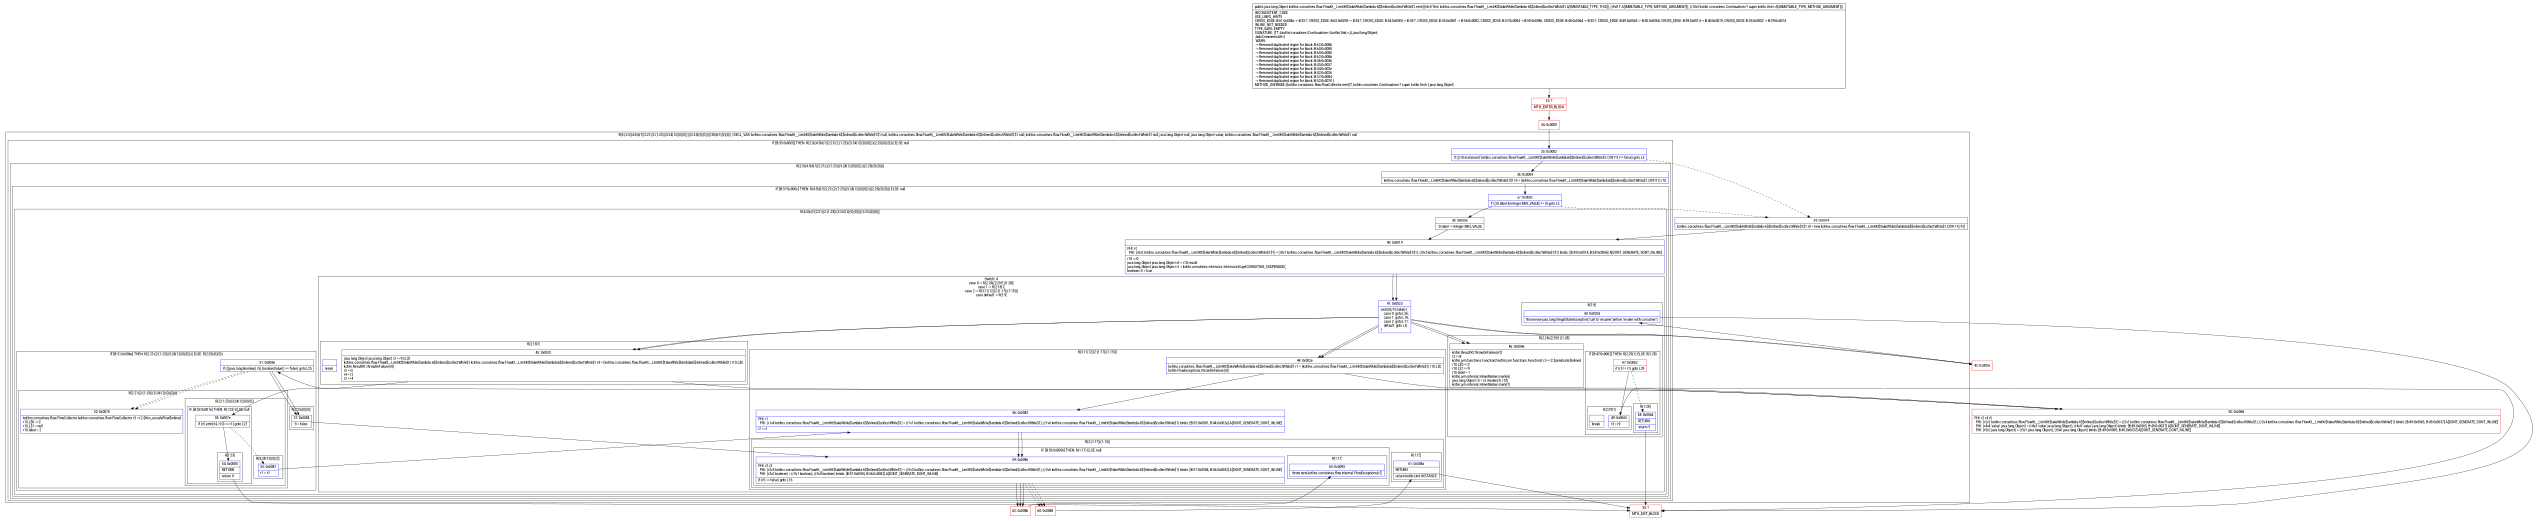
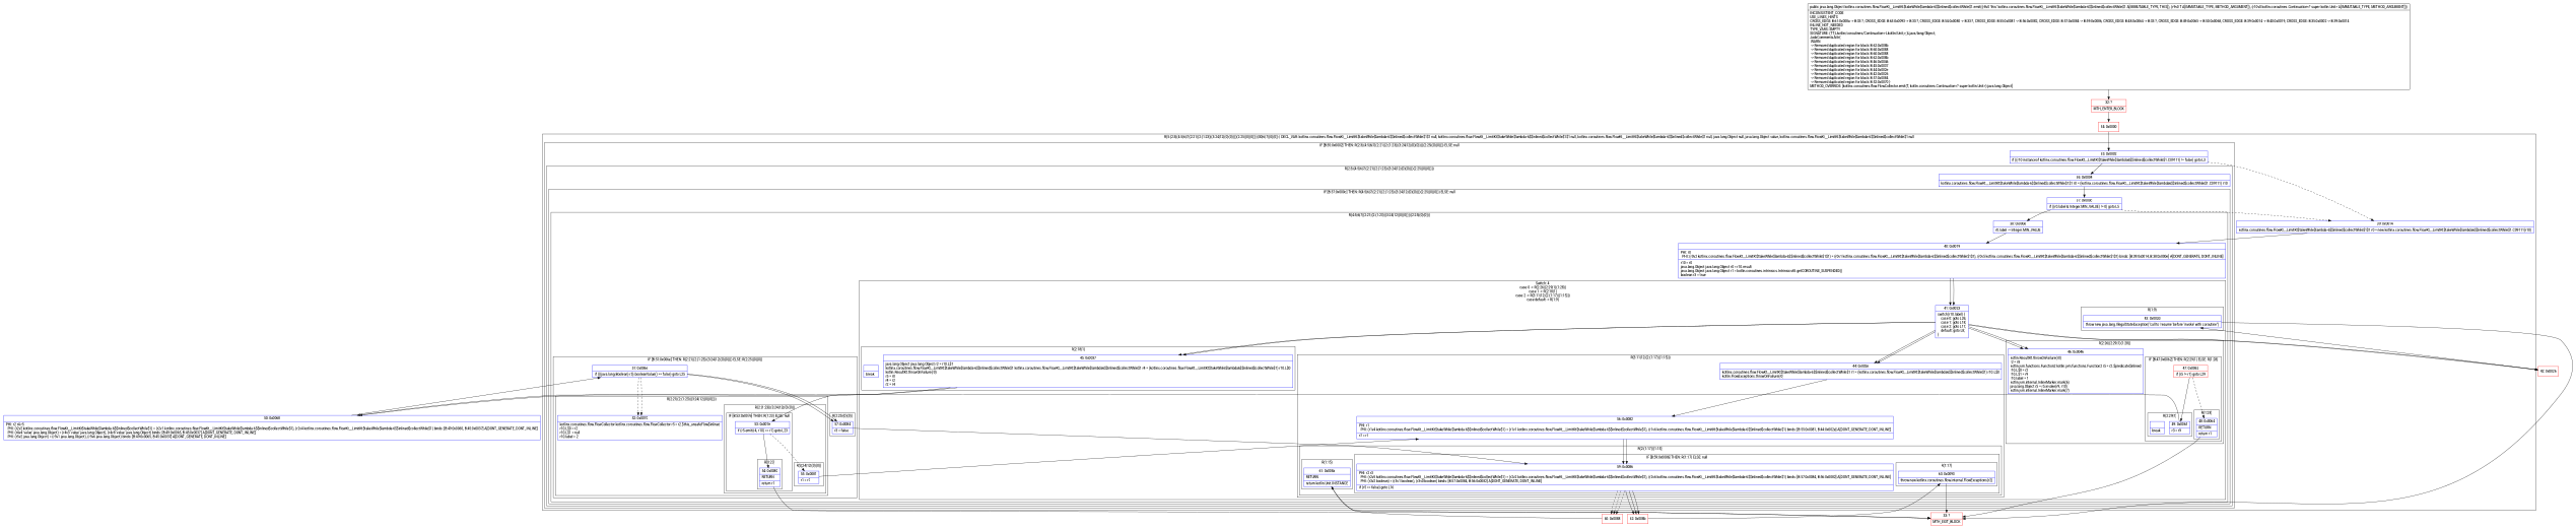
  digraph {
    fontname="Roboto Condensed"
    node [color=blue fontname="Roboto Condensed" shape=record]
    edge [fontname="Roboto Condensed"]
    n1 [label="{49\:\ 0x0065|r3 = r9\l}"]
    n2 [label="{|break\l}"]
    n3 [label="{48\:\ 0x0064|RETURN\l|return r1\l}"]
    n4 [color=red label="{47\:\ 0x0062|if (r5 != r1) goto L29\l}"]
    n5 [label="{46\:\ 0x0046|kotlin.ResultKt.throwOnFailure(r0)\lr2 = r8\lkotlin.jvm.functions.Function2 kotlin.jvm.functions.Function2 r5 = r2.$predicate$inlined\lr10.L$0 = r2\lr10.L$1 = r9\lr10.label = 1\lkotlin.jvm.internal.InlineMarker.mark(6)\ljava.lang.Object r5 = r5.invoke(r9, r10)\lkotlin.jvm.internal.InlineMarker.mark(7)\l}"]
    n6 [label="{45\:\ 0x0037|java.lang.Object java.lang.Object r2 = r10.L$1\lkotlinx.coroutines.flow.FlowKt__LimitKt$takeWhile$lambda\-6$$inlined$collectWhile$1 kotlinx.coroutines.flow.FlowKt__LimitKt$takeWhile$lambda6$$inlined$collectWhile$1 r4 = (kotlinx.coroutines.flow.FlowKt__LimitKt$takeWhile$lambda6$$inlined$collectWhile$1) r10.L$0\lkotlin.ResultKt.throwOnFailure(r0)\lr5 = r0\lr4 = r2\lr2 = r4\l}"]
    n7 [label="{|break\l}"]
    n8 [label="{63\:\ 0x0093|throw new kotlinx.coroutines.flow.internal.FlowExceptions(r2)\l}"]
    n9 [label="{59\:\ 0x0086|PHI: r2 r3 \l  PHI: (r2v5 kotlinx.coroutines.flow.FlowKt__LimitKt$takeWhile$lambda\-6$$inlined$collectWhile$1) = (r2v2 kotlinx.coroutines.flow.FlowKt__LimitKt$takeWhile$lambda\-6$$inlined$collectWhile$1), (r2v6 kotlinx.coroutines.flow.FlowKt__LimitKt$takeWhile$lambda\-6$$inlined$collectWhile$1) binds: [B:57:0x0084, B:56:0x0082] A[DONT_GENERATE, DONT_INLINE]\l  PHI: (r3v2 boolean) = (r3v1 boolean), (r3v0 boolean) binds: [B:57:0x0084, B:56:0x0082] A[DONT_GENERATE, DONT_INLINE]\l|if (r5 == false) goto L16\l}"]
    n10 [label="{61\:\ 0x008a|RETURN\l|return kotlin.Unit.INSTANCE\l}"]
    n11 [label="{44\:\ 0x002e|kotlinx.coroutines.flow.FlowKt__LimitKt$takeWhile$lambda\-6$$inlined$collectWhile$1 r1 = (kotlinx.coroutines.flow.FlowKt__LimitKt$takeWhile$lambda6$$inlined$collectWhile$1) r10.L$0\lkotlin.FlowExceptions.throwOnFailure(r0)\l}"]
    n12 [label="{56\:\ 0x0082|PHI: r1 \l  PHI: (r1v4 kotlinx.coroutines.flow.FlowKt__LimitKt$takeWhile$lambda\-6$$inlined$collectWhile$1) = (r1v1 kotlinx.coroutines.flow.FlowKt__LimitKt$takeWhile$lambda\-6$$inlined$collectWhile$1), (r1v6 kotlinx.coroutines.flow.FlowKt__LimitKt$takeWhile$lambda\-6$$inlined$collectWhile$1) binds: [B:55:0x0081, B:44:0x002e] A[DONT_GENERATE, DONT_INLINE]\l|r2 = r1\l}"]
    n13 [label="{43\:\ 0x002d|throw new java.lang.IllegalStateException(\"call to 'resume' before 'invoke' with coroutine\")\l}"]
    n14 [label="{41\:\ 0x0023|switch(r10.label) \{\l    case 0: goto L26;\l    case 1: goto L18;\l    case 2: goto L11;\l    default: goto L8;\l\}\l}"]
    n15 [label="{54\:\ 0x0080|RETURN\l|return r1\l}"]
    n16 [label="{53\:\ 0x007e|if (r5.emit(r4, r10) == r1) goto L23\l}"]
    n17 [label="{55\:\ 0x0081|r1 = r2\l}"]
    n18 [label="{52\:\ 0x0070|kotlinx.coroutines.flow.FlowCollector kotlinx.coroutines.flow.FlowCollector r5 = r2.$this_unsafeFlow$inlined\lr10.L$0 = r2\lr10.L$1 = null\lr10.label = 2\l}"]
    n19 [label="{57\:\ 0x0084|r3 = false\l}"]
    n20 [label="{51\:\ 0x006e|if (((java.lang.Boolean) r5).booleanValue() == false) goto L25\l}"]
    n21 [label="{38\:\ 0x000e|r0.label \-= Integer.MIN_VALUE\l}"]
    n22 [label="{40\:\ 0x0019|PHI: r0 \l  PHI: (r0v2 kotlinx.coroutines.flow.FlowKt__LimitKt$takeWhile$lambda\-6$$inlined$collectWhile$1$1) = (r0v1 kotlinx.coroutines.flow.FlowKt__LimitKt$takeWhile$lambda\-6$$inlined$collectWhile$1$1), (r0v5 kotlinx.coroutines.flow.FlowKt__LimitKt$takeWhile$lambda\-6$$inlined$collectWhile$1$1) binds: [B:39:0x0014, B:38:0x000e] A[DONT_GENERATE, DONT_INLINE]\l|r10 = r0\ljava.lang.Object java.lang.Object r0 = r10.result\ljava.lang.Object java.lang.Object r1 = kotlin.coroutines.intrinsics.IntrinsicsKt.getCOROUTINE_SUSPENDED()\lboolean r3 = true\l}"]
    n23 [label="{37\:\ 0x000c|if ((r0.label & Integer.MIN_VALUE) != 0) goto L5\l}"]
    n24 [label="{36\:\ 0x0004|kotlinx.coroutines.flow.FlowKt__LimitKt$takeWhile$lambda\-6$$inlined$collectWhile$1$1 r0 = (kotlinx.coroutines.flow.FlowKt__LimitKt$takeWhile$lambda6$$inlined$collectWhile$1.C09111) r10\l}"]
    n25 [label="{35\:\ 0x0002|if ((r10 instanceof kotlinx.coroutines.flow.FlowKt__LimitKt$takeWhile$lambda6$$inlined$collectWhile$1.C09111) != false) goto L3\l}"]
    n26 [label="{39\:\ 0x0014|kotlinx.coroutines.flow.FlowKt__LimitKt$takeWhile$lambda\-6$$inlined$collectWhile$1$1 r0 = new kotlinx.coroutines.flow.FlowKt__LimitKt$takeWhile$lambda6$$inlined$collectWhile$1.C09111(r10)\l}"]
-   n27 [color=red label="{50\:\ 0x0068|PHI: r2 r4 r5 \l  PHI: (r2v2 kotlinx.coroutines.flow.FlowKt__LimitKt$takeWhile$lambda\-6$$inlined$collectWhile$1) = (r2v1 kotlinx.coroutines.flow.FlowKt__LimitKt$takeWhile$lambda\-6$$inlined$collectWhile$1), (r2v4 kotlinx.coroutines.flow.FlowKt__LimitKt$takeWhile$lambda\-6$$inlined$collectWhile$1) binds: [B:49:0x0065, B:45:0x0037] A[DONT_GENERATE, DONT_INLINE]\l  PHI: (r4v4 'value' java.lang.Object) = (r4v3 'value' java.lang.Object), (r4v8 'value' java.lang.Object) binds: [B:49:0x0065, B:45:0x0037] A[DONT_GENERATE, DONT_INLINE]\l  PHI: (r5v2 java.lang.Object) = (r5v1 java.lang.Object), (r5v6 java.lang.Object) binds: [B:49:0x0065, B:45:0x0037] A[DONT_GENERATE, DONT_INLINE]\l}"]
+   n27 [label="{50\:\ 0x0068|PHI: r2 r4 r5 \l  PHI: (r2v2 kotlinx.coroutines.flow.FlowKt__LimitKt$takeWhile$lambda\-6$$inlined$collectWhile$1) = (r2v1 kotlinx.coroutines.flow.FlowKt__LimitKt$takeWhile$lambda\-6$$inlined$collectWhile$1), (r2v4 kotlinx.coroutines.flow.FlowKt__LimitKt$takeWhile$lambda\-6$$inlined$collectWhile$1) binds: [B:49:0x0065, B:45:0x0037] A[DONT_GENERATE, DONT_INLINE]\l  PHI: (r4v4 'value' java.lang.Object) = (r4v3 'value' java.lang.Object), (r4v8 'value' java.lang.Object) binds: [B:49:0x0065, B:45:0x0037] A[DONT_GENERATE, DONT_INLINE]\l  PHI: (r5v2 java.lang.Object) = (r5v1 java.lang.Object), (r5v6 java.lang.Object) binds: [B:49:0x0065, B:45:0x0037] A[DONT_GENERATE, DONT_INLINE]\l}"]
    n28 [color=red label="{33\:\ ?|MTH_EXIT_BLOCK\l}"]
    n29 [color=red label="{60\:\ 0x0088}"]
    n30 [color=red label="{62\:\ 0x008b}"]
    n31 [color=red label="{42\:\ 0x0026}"]
    n32 [color=red label="{32\:\ ?|MTH_ENTER_BLOCK\l}"]
    n33 [color=red label="{34\:\ 0x0000}"]
    n34 [label="{public java.lang.Object kotlinx.coroutines.flow.FlowKt__LimitKt$takeWhile$lambda\-6$$inlined$collectWhile$1.emit((r8v0 'this' kotlinx.coroutines.flow.FlowKt__LimitKt$takeWhile$lambda\-6$$inlined$collectWhile$1 A[IMMUTABLE_TYPE, THIS]), (r9v0 T A[IMMUTABLE_TYPE, METHOD_ARGUMENT]), (r10v0 kotlin.coroutines.Continuation\<? super kotlin.Unit\> A[IMMUTABLE_TYPE, METHOD_ARGUMENT]))  | INCONSISTENT_CODE\lUSE_LINES_HINTS\lCROSS_EDGE: B:61:0x008a \-\> B:33:?, CROSS_EDGE: B:63:0x0093 \-\> B:33:?, CROSS_EDGE: B:54:0x0080 \-\> B:33:?, CROSS_EDGE: B:55:0x0081 \-\> B:56:0x0082, CROSS_EDGE: B:57:0x0084 \-\> B:59:0x0086, CROSS_EDGE: B:48:0x0064 \-\> B:33:?, CROSS_EDGE: B:49:0x0065 \-\> B:50:0x0068, CROSS_EDGE: B:39:0x0014 \-\> B:40:0x0019, CROSS_EDGE: B:35:0x0002 \-\> B:39:0x0014\lINLINE_NOT_NEEDED\lTYPE_VARS: EMPTY\lSIGNATURE: (TT;Lkotlin\/coroutines\/Continuation\<\-Lkotlin\/Unit;\>;)Ljava\/lang\/Object;\lJadxCommentsAttr\{\l WARN: \l \-\> Removed duplicated region for block: B:62:0x008b \l \-\> Removed duplicated region for block: B:60:0x0088 \l \-\> Removed duplicated region for block: B:60:0x0088 \l \-\> Removed duplicated region for block: B:62:0x008b \l \-\> Removed duplicated region for block: B:46:0x0046 \l \-\> Removed duplicated region for block: B:45:0x0037 \l \-\> Removed duplicated region for block: B:44:0x002e \l \-\> Removed duplicated region for block: B:42:0x0026 \l \-\> Removed duplicated region for block: B:57:0x0084 \l \-\> Removed duplicated region for block: B:52:0x0070 \}\lMETHOD_OVERRIDE: [kotlinx.coroutines.flow.FlowCollector.emit(T, kotlin.coroutines.Continuation\<? super kotlin.Unit\>):java.lang.Object]\l}" color=""]
    subgraph cluster_1 {
      label="R(5:(2:3|(4:5|6|7|(2:21|(2:(1:23)|(3:24|12|(0)(0))))(2:25|(0)(0))))|30|6|7|(0)(0)) | DECL_VAR: kotlinx.coroutines.flow.FlowKt__LimitKt$takeWhile$lambda\-6$$inlined$collectWhile$1$1 null, kotlinx.coroutines.flow.FlowKt__LimitKt$takeWhile$lambda\-6$$inlined$collectWhile$1$1 null, kotlinx.coroutines.flow.FlowKt__LimitKt$takeWhile$lambda\-6$$inlined$collectWhile$1 null, java.lang.Object null, java.lang.Object value, kotlinx.coroutines.flow.FlowKt__LimitKt$takeWhile$lambda\-6$$inlined$collectWhile$1 null\l"
      n26
      subgraph cluster_2 {
        label="IF [B:35:0x0002] THEN: R(2:3|(4:5|6|7|(2:21|(2:(1:23)|(3:24|12|(0)(0))))(2:25|(0)(0)))) ELSE: null"
        n25
        subgraph cluster_3 {
          label="R(2:3|(4:5|6|7|(2:21|(2:(1:23)|(3:24|12|(0)(0))))(2:25|(0)(0))))"
          n24
          subgraph cluster_4 {
            label="IF [B:37:0x000c] THEN: R(4:5|6|7|(2:21|(2:(1:23)|(3:24|12|(0)(0))))(2:25|(0)(0))) ELSE: null"
            n23
            subgraph cluster_5 {
              label="R(4:5|6|7|(2:21|(2:(1:23)|(3:24|12|(0)(0))))(2:25|(0)(0)))"
              n21
              n22
              subgraph cluster_6 {
                label="Switch: 4\n case 0 -> R(2:26|(2:29|1)(1:28))\n case 1 -> R(2:18|1)\n case 2 -> R(3:11|12|(2:(1:17)|(1:15)))\n case default -> R(1:9)"
                n14
                subgraph cluster_7 {
                  label="R(2:26|(2:29|1)(1:28))"
                  n5
                  subgraph cluster_8 {
                    label="IF [B:47:0x0062] THEN: R(2:29|1) ELSE: R(1:28)"
                    n4
                    subgraph cluster_9 {
                      label="R(2:29|1)"
                      n1
                      n2
                    }
                    subgraph cluster_10 {
                      label="R(1:28)"
                      n3
                    }
                  }
                }
                subgraph cluster_11 {
                  label="R(2:18|1)"
                  n6
                  n7
                }
                subgraph cluster_12 {
                  label="R(3:11|12|(2:(1:17)|(1:15)))"
                  n11
                  n12
                  subgraph cluster_13 {
                    label="R(2:(1:17)|(1:15))"
                    subgraph cluster_14 {
                      label="IF [B:59:0x0086] THEN: R(1:17) ELSE: null"
                      n9
                      subgraph cluster_15 {
                        label="R(1:17)"
                        n8
                      }
                    }
                    subgraph cluster_16 {
                      label="R(1:15)"
                      n10
                    }
                  }
                }
                subgraph cluster_17 {
                  label="R(1:9)"
                  n13
                }
              }
              subgraph cluster_18 {
                label="IF [B:51:0x006e] THEN: R(2:21|(2:(1:23)|(3:24|12|(0)(0)))) ELSE: R(2:25|(0)(0))"
                n20
                subgraph cluster_19 {
                  label="R(2:21|(2:(1:23)|(3:24|12|(0)(0))))"
                  n18
                  subgraph cluster_20 {
                    label="R(2:(1:23)|(3:24|12|(0)(0)))"
                    subgraph cluster_21 {
                      label="IF [B:53:0x007e] THEN: R(1:23) ELSE: null"
                      n16
                      subgraph cluster_22 {
                        label="R(1:23)"
                        n15
                      }
                    }
                    subgraph cluster_23 {
                      label="R(3:24|12|(0)(0))"
                      n17
                      subgraph cluster_24 {
                        label="IF [B:59:0x0086] THEN: R(0) ELSE: R(0)"
                        subgraph cluster_25 {
                          label="R(0)"
                        }
                        subgraph cluster_26 {
                          label="R(0)"
                        }
                      }
                    }
                  }
                }
                subgraph cluster_27 {
                  label="R(2:25|(0)(0))"
                  n19
                  subgraph cluster_28 {
                    label="IF [B:59:0x0086] THEN: R(0) ELSE: R(0)"
                    subgraph cluster_29 {
                      label="R(0)"
                    }
                    subgraph cluster_30 {
                      label="R(0)"
                    }
                  }
                }
              }
            }
          }
        }
      }
      subgraph cluster_31 {
        label="Switch: 0"
      }
      subgraph cluster_32 {
        label="IF [B:51:0x006e] THEN: R(0) ELSE: R(0)"
        subgraph cluster_33 {
          label="R(0)"
        }
        subgraph cluster_34 {
          label="R(0)"
        }
      }
    }
    n1 -> n27
    n3 -> n28
    n4 -> n1
    n4 -> n3 [style=dashed]
    n6 -> n16
    n6 -> n27
-   n11 -> n28
+   n8 -> n28
    n9 -> n29 [style=dashed]
    n9 -> n29 [style=dashed]
    n9 -> n29 [style=dashed]
    n9 -> n30
    n9 -> n30
    n9 -> n30
    n10 -> n28
    n11 -> n12
    n12 -> n9
    n12 -> n9
    n13 -> n28
    n14 -> n5
    n14 -> n5
    n14 -> n6
    n14 -> n6
    n14 -> n11
    n14 -> n11
    n14 -> n31
    n14 -> n31
    n15 -> n28
    n16 -> n15
    n16 -> n17 [style=dashed]
    n17 -> n12
    n19 -> n9
    n20 -> n18 [style=dashed]
    n20 -> n18 [style=dashed]
    n20 -> n19
    n20 -> n19
    n21 -> n22
    n22 -> n14
    n22 -> n14
    n23 -> n21
    n23 -> n26 [style=dashed]
    n24 -> n23
    n25 -> n24
    n25 -> n26 [style=dashed]
    n26 -> n22
    n27 -> n20
    n29 -> n10
    n30 -> n8
    n31 -> n13
    n32 -> n33
    n33 -> n25
    n34 -> n32
  }
